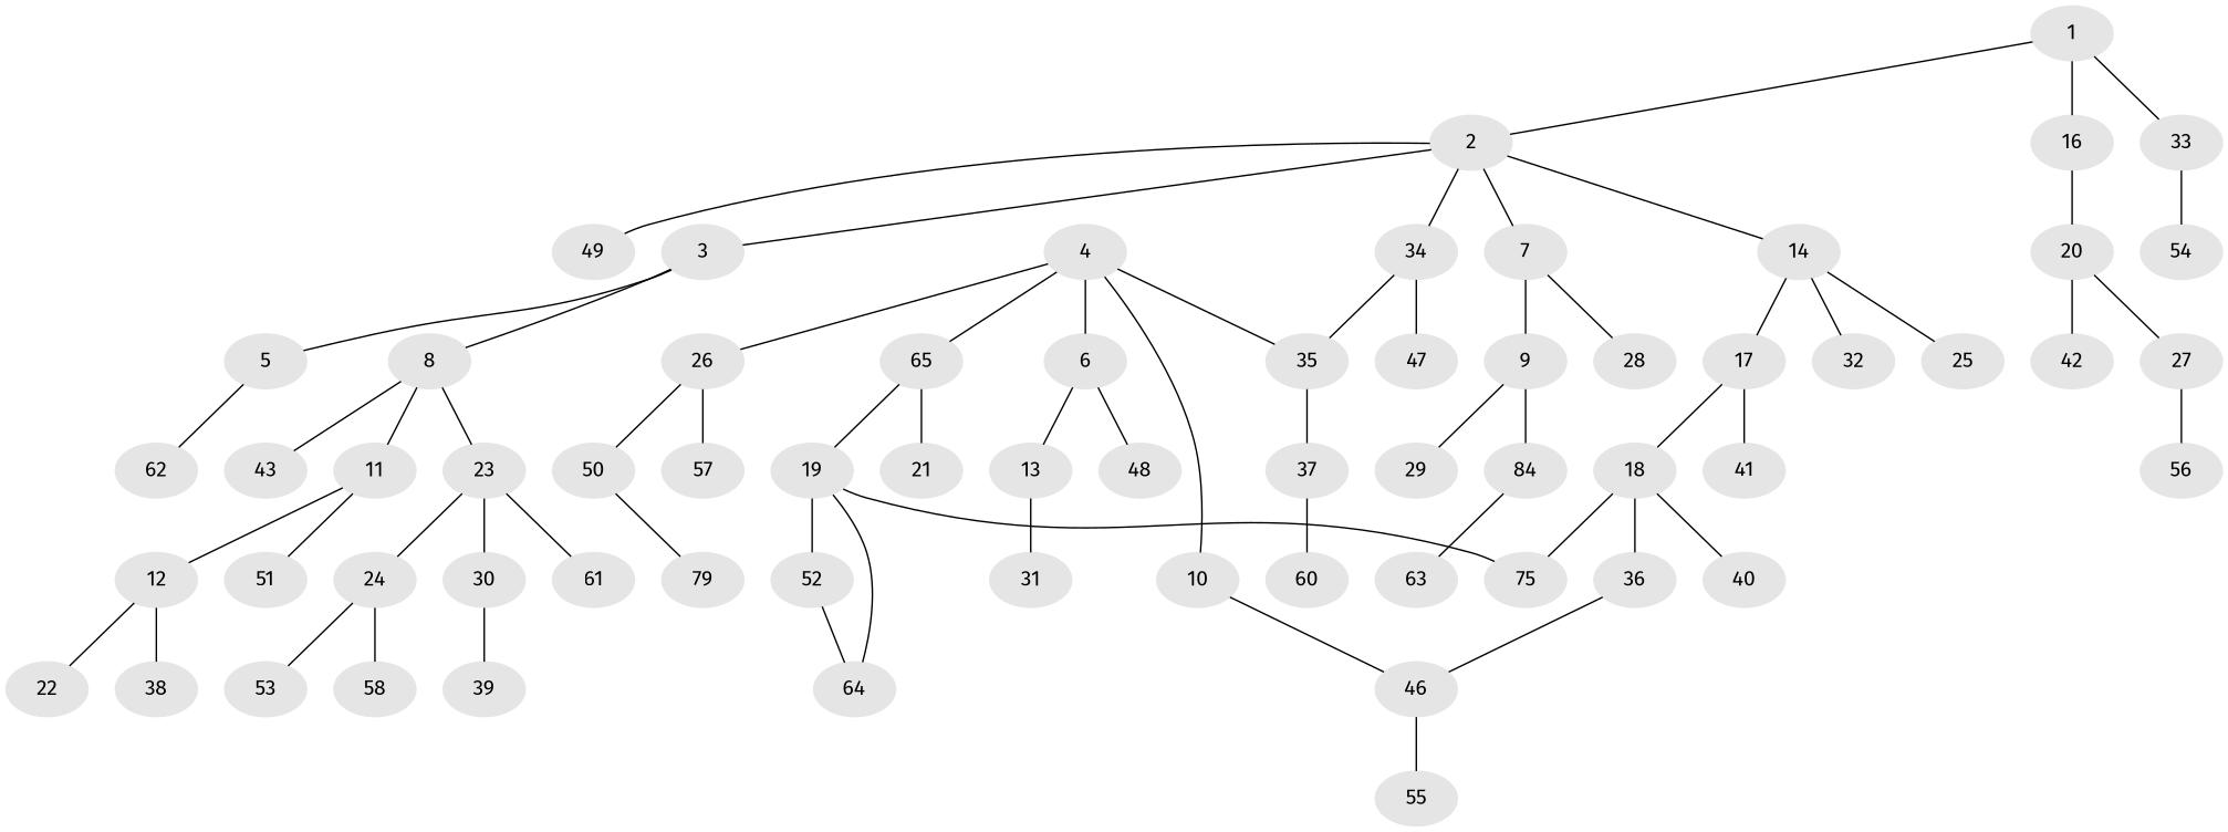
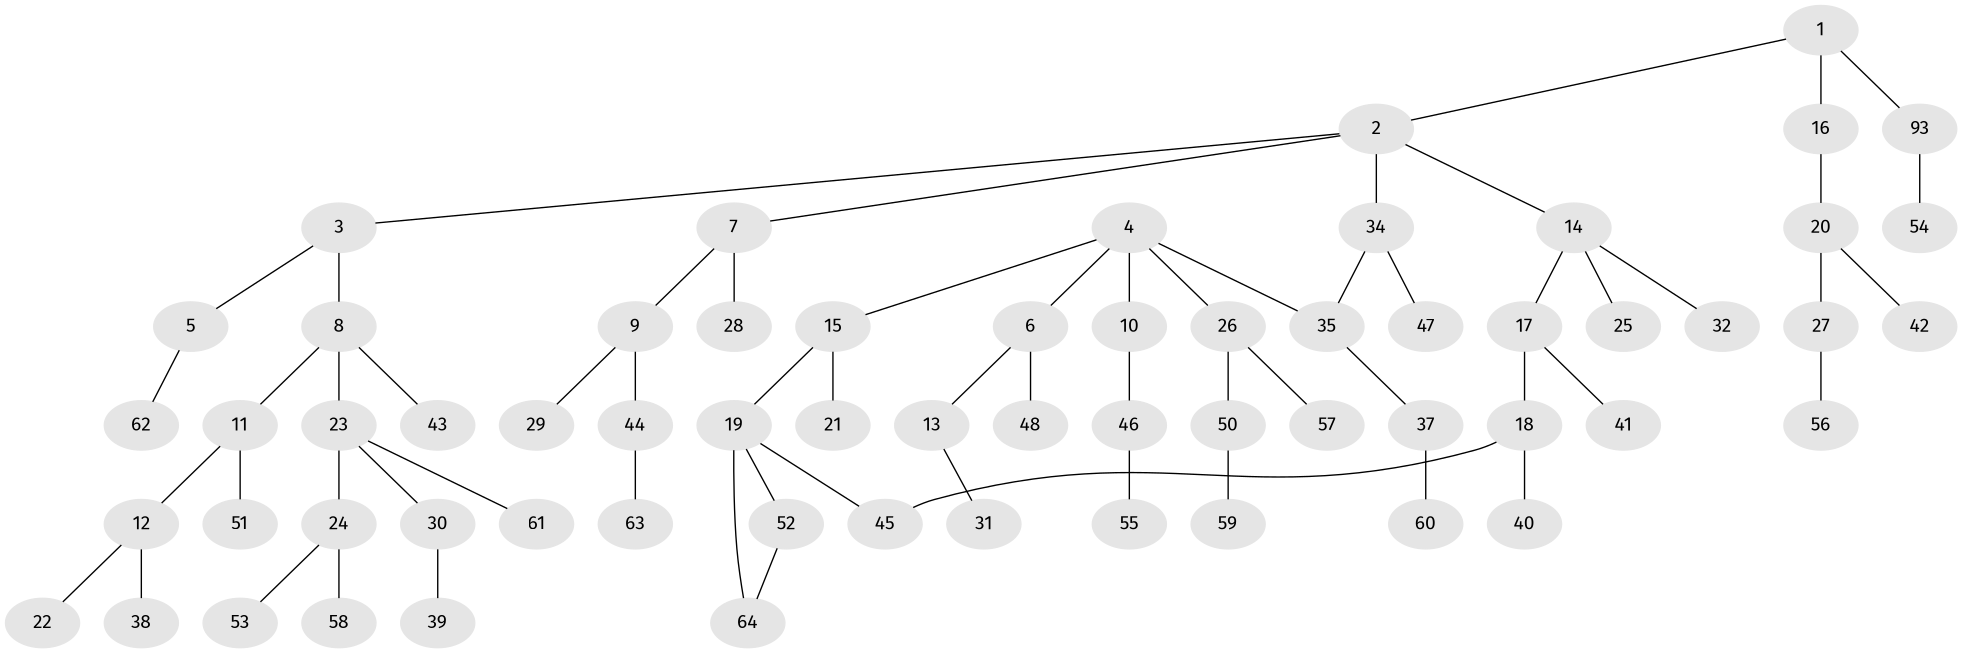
  graph {
    fontname="Fira Sans"
    node [color=gray90 fontname="Fira Sans" style=filled]
    edge [fontname="Fira Sans"]
    1
    2
    16
-   33
+   33 [label=93]
    3
    7
    14
    34
-   49
    20
    54
    5
    8
    4
    6
    10
-   15 [label=65]
+   15
    26
    35
    9
    28
    17
    25
    32
    47
    62
    11
    23
    43
    13
    48
    46
    19
    21
-   45 [label=75]
+   45
    52
    64
    50
    57
    37
    31
    29
-   44 [label=84]
+   44
    12
    51
    24
    30
    61
    63
    55
    22
    38
    18
    41
    27
    42
-   36
    40
    56
    53
    58
    39
-   59 [label=79]
+   59
    60
    1 -- 2
    1 -- 16
    1 -- 33
    2 -- 3
    2 -- 7
    2 -- 14
    2 -- 34
-   2 -- 49
    16 -- 20
    33 -- 54
    3 -- 5
    3 -- 8
    7 -- 9
    7 -- 28
    14 -- 17
    14 -- 25
    14 -- 32
    34 -- 35
    34 -- 47
    20 -- 27
    20 -- 42
    5 -- 62
    8 -- 11
    8 -- 23
    8 -- 43
    4 -- 6
    4 -- 10
    4 -- 15
    4 -- 26
    4 -- 35
    6 -- 13
    6 -- 48
    10 -- 46
    15 -- 19
    15 -- 21
    26 -- 50
    26 -- 57
    35 -- 37
    9 -- 29
    9 -- 44
    17 -- 18
    17 -- 41
    11 -- 12
    11 -- 51
    23 -- 24
    23 -- 30
    23 -- 61
    13 -- 31
    46 -- 55
    19 -- 45
    19 -- 52
    19 -- 64
    52 -- 64
    50 -- 59
    37 -- 60
    44 -- 63
    12 -- 22
    12 -- 38
    24 -- 53
    24 -- 58
    30 -- 39
    18 -- 45
-   18 -- 36
    18 -- 40
    27 -- 56
-   36 -- 46
  }
